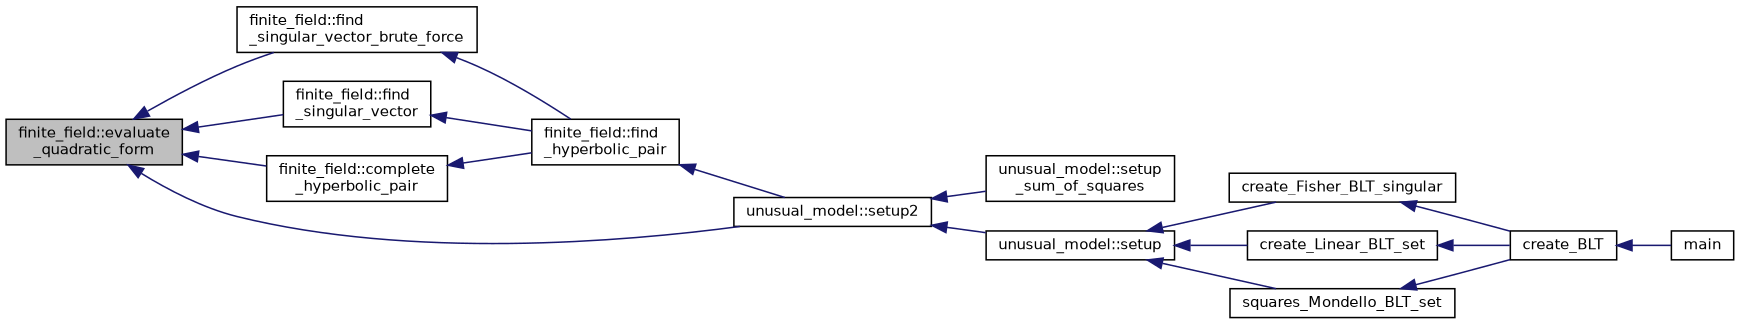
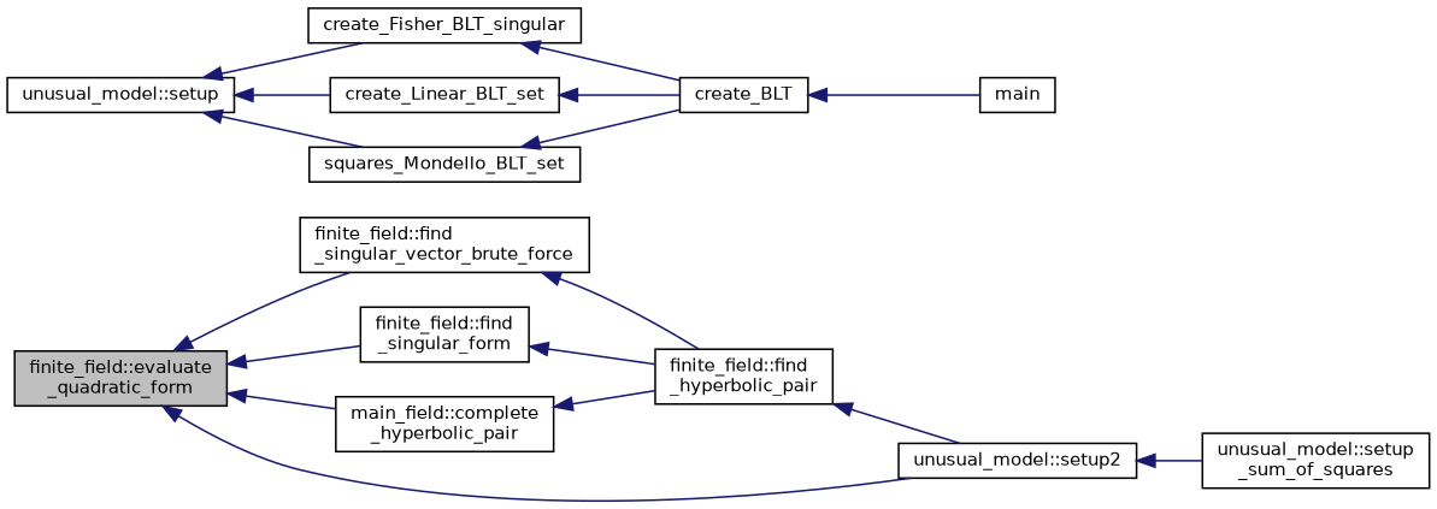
  digraph {
    rankdir=LR
    node [color=black fillcolor=white fontname=Helvetica fontsize=10 shape=record style=filled]
    edge [color=midnightblue dir=back fontname=Helvetica fontsize=10 labelfontname=Helvetica labelfontsize=10 style=solid]
    n1 [fillcolor=grey75 fontcolor=black height=0.2 label="finite_field::evaluate\l_quadratic_form" width=0.4]
    n2 [height=0.2 label="finite_field::find\l_singular_vector_brute_force" width=0.4]
    n3 [height=0.2 label="unusual_model::setup2" width=0.4]
-   n4 [height=0.2 label="finite_field::find\l_singular_vector" width=0.4]
-   n5 [height=0.2 label="finite_field::complete\l_hyperbolic_pair" width=0.4]
+   n4 [height=0.2 label="finite_field::find\l_singular_form" width=0.4]
+   n5 [height=0.2 label="main_field::complete\l_hyperbolic_pair" width=0.4]
    n6 [height=0.2 label="finite_field::find\l_hyperbolic_pair" width=0.4]
    n7 [height=0.2 label="unusual_model::setup\l_sum_of_squares" width=0.4]
    n8 [height=0.2 label="unusual_model::setup" width=0.4]
    n9 [height=0.2 label=create_Fisher_BLT_singular width=0.4]
    n10 [height=0.2 label=create_Linear_BLT_set width=0.4]
    n11 [height=0.2 label=squares_Mondello_BLT_set width=0.4]
    n12 [height=0.2 label=create_BLT width=0.4]
    n13 [height=0.2 label=main width=0.4]
    n1 -> n2
    n1 -> n3
    n1 -> n4
    n1 -> n5
    n2 -> n6
    n3 -> n7
-   n3 -> n8
    n4 -> n6
    n5 -> n6
    n6 -> n3
    n8 -> n9
    n8 -> n10
    n8 -> n11
    n9 -> n12
    n10 -> n12
    n11 -> n12
    n12 -> n13
  }
